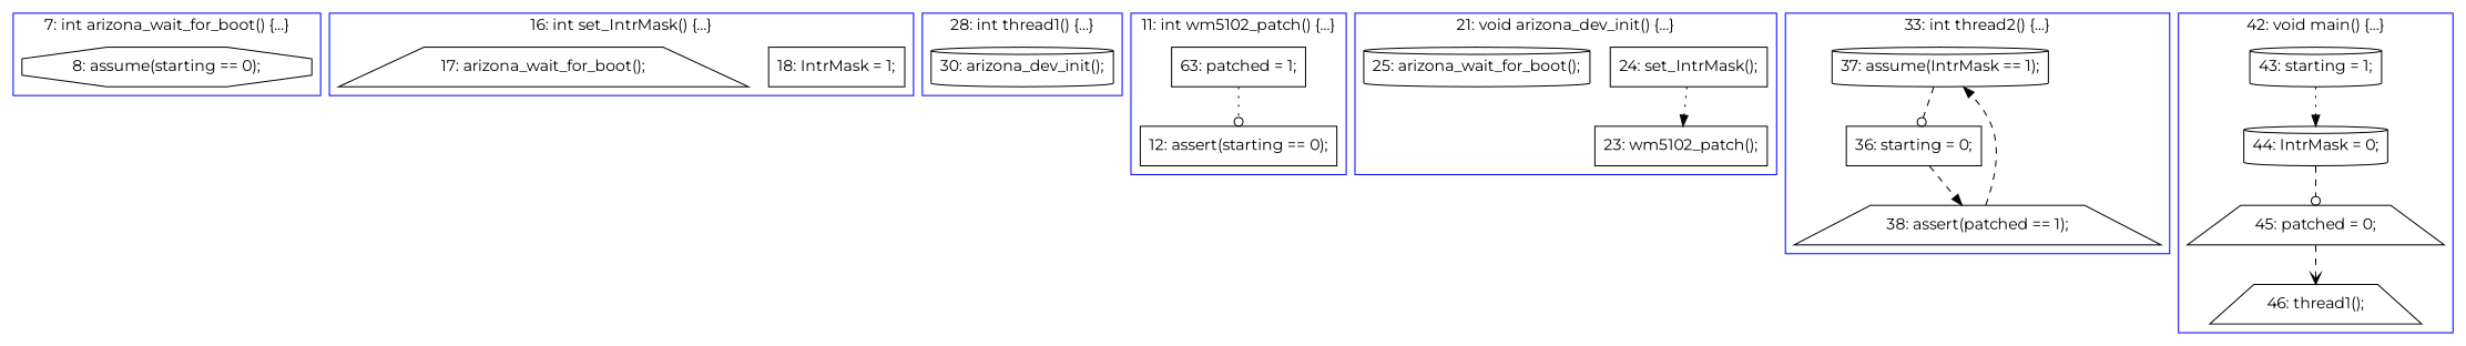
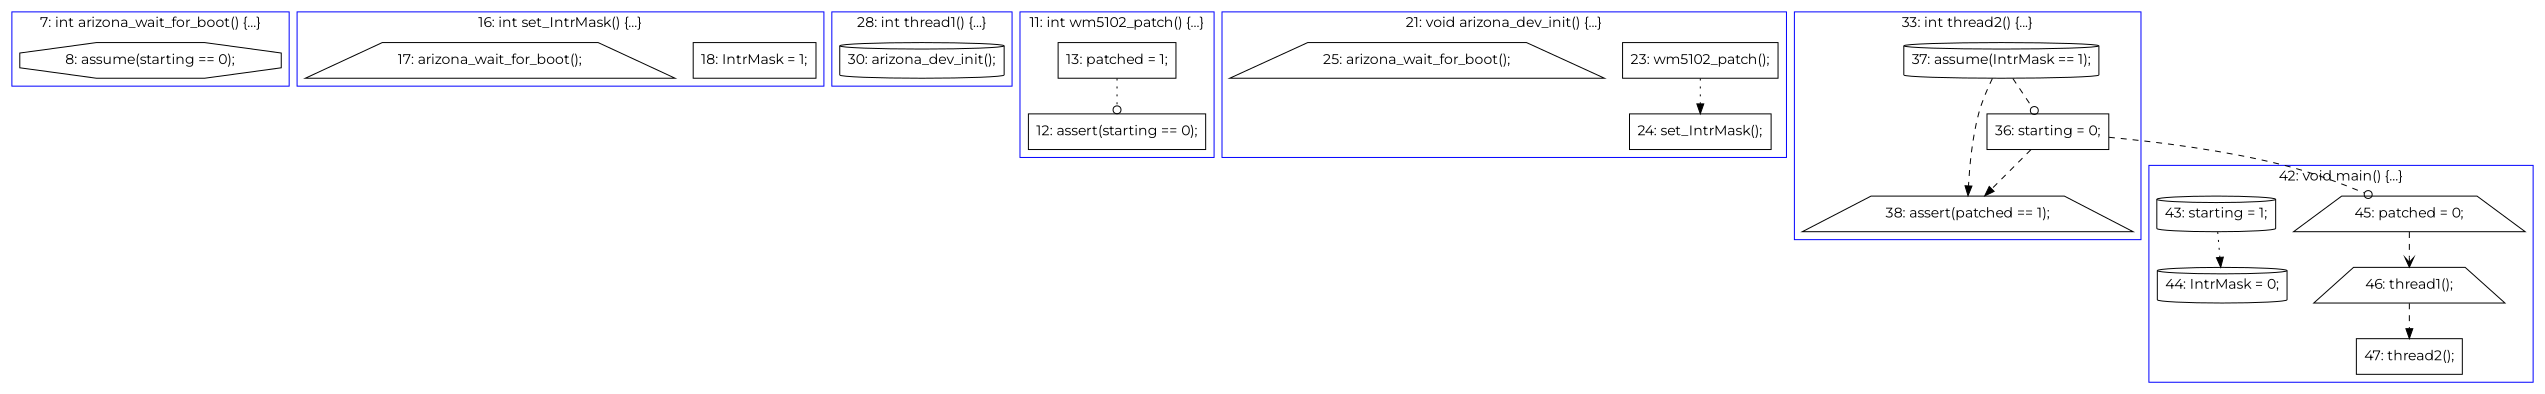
  digraph {
    compound=true
    fontname=Montserrat
    node [fontname=Montserrat shape=box]
    edge [arrowhead=normal fontname=Montserrat style=dashed]
    n1 [label="8: assume(starting == 0);" shape=octagon]
    n2 [label="18: IntrMask = 1;"]
    n3 [label="17: arizona_wait_for_boot();" shape=trapezium]
    n4 [label="30: arizona_dev_init();" shape=cylinder]
    n5 [label="12: assert(starting == 0);"]
-   n6 [label="63: patched = 1;"]
+   n6 [label="13: patched = 1;"]
    n7 [label="24: set_IntrMask();"]
    n8 [label="23: wm5102_patch();"]
-   n9 [label="25: arizona_wait_for_boot();" shape=cylinder]
+   n9 [label="25: arizona_wait_for_boot();" shape=trapezium]
    n10 [label="37: assume(IntrMask == 1);" shape=cylinder]
    n11 [label="38: assert(patched == 1);" shape=trapezium]
    n12 [label="36: starting = 0;"]
    n13 [label="45: patched = 0;" shape=trapezium]
    n14 [label="46: thread1();" shape=trapezium]
    n15 [label="44: IntrMask = 0;" shape=cylinder]
+   n16 [label="47: thread2();"]
    n17 [label="43: starting = 1;" shape=cylinder]
    subgraph cluster_1 {
      color=blue
      label="7: int arizona_wait_for_boot() {...}"
      n1
    }
    subgraph cluster_2 {
      color=blue
      label="16: int set_IntrMask() {...}"
      n2
      n3
    }
    subgraph cluster_3 {
      color=blue
      label="28: int thread1() {...}"
      n4
    }
    subgraph cluster_4 {
      color=blue
      label="11: int wm5102_patch() {...}"
      n5
      n6
    }
    subgraph cluster_5 {
      color=blue
      label="21: void arizona_dev_init() {...}"
      n7
      n8
      n9
    }
    subgraph cluster_6 {
      color=blue
      label="33: int thread2() {...}"
      n10
      n11
      n12
    }
    subgraph cluster_7 {
      color=blue
      label="42: void main() {...}"
      n13
      n14
      n15
+     n16
      n17
    }
    n6 -> n5 [arrowhead=odot style=dotted]
-   n7 -> n8 [style=dotted]
-   n11 -> n10
+   n8 -> n7 [style=dotted]
+   n10 -> n11
    n10 -> n12 [arrowhead=odot]
    n12 -> n11
    n13 -> n14 [arrowhead=vee]
-   n15 -> n13 [arrowhead=odot]
+   n14 -> n16
+   n12 -> n13 [arrowhead=odot]
    n17 -> n15 [style=dotted]
  }
